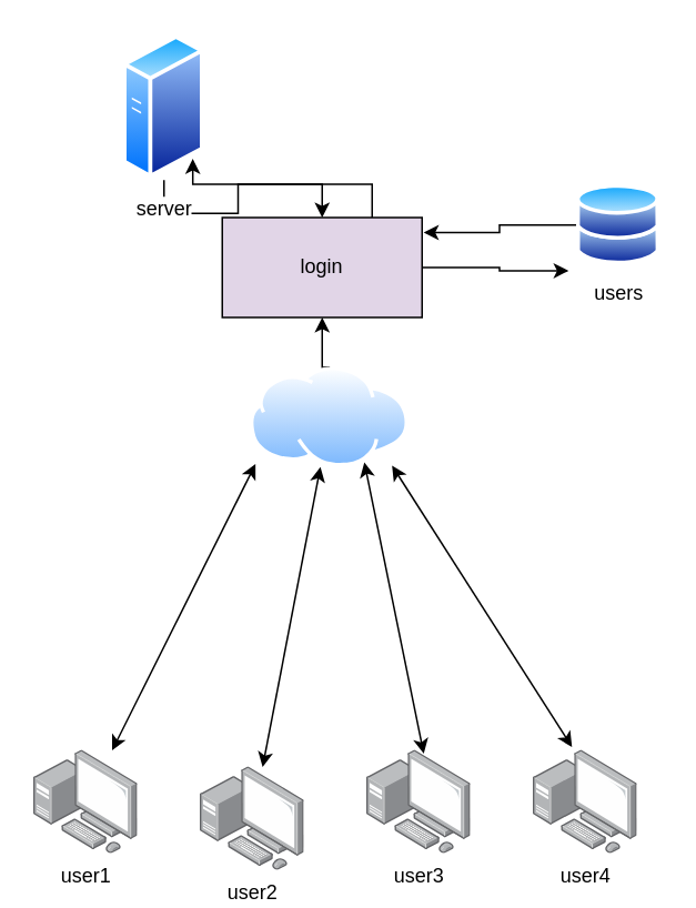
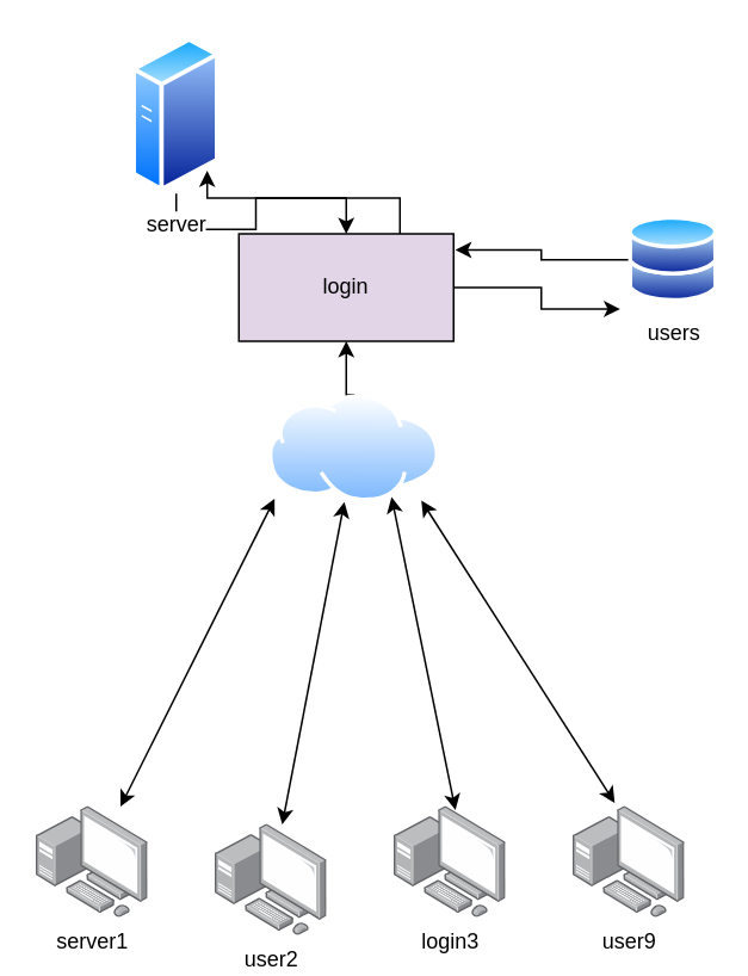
  <mxCell id="0" />
  <mxCell id="1" parent="0" />
  <mxCell id="2" style="edgeStyle=orthogonalEdgeStyle;rounded=0;orthogonalLoop=1;jettySize=auto;html=1;exitX=0.5;exitY=0;exitDx=0;exitDy=0;entryX=0.5;entryY=1;entryDx=0;entryDy=0;" edge="1" parent="1" source="3" target="16"><mxGeometry relative="1" as="geometry" /></mxCell>
  <mxCell id="3" value="" style="image;aspect=fixed;perimeter=ellipsePerimeter;html=1;align=center;shadow=0;dashed=0;spacingTop=3;image=img/lib/active_directory/internet_cloud.svg;" vertex="1" parent="1"><mxGeometry x="150" y="220" width="95.24" height="60" as="geometry" /></mxCell>
- <mxCell id="4" value="user1" style="image;points=[];aspect=fixed;html=1;align=center;shadow=0;dashed=0;image=img/lib/allied_telesis/computer_and_terminals/Personal_Computer_with_Server.svg;" vertex="1" parent="1"><mxGeometry x="20" y="450" width="62.4" height="62.4" as="geometry" /></mxCell>
+ <mxCell id="4" value="server1" style="image;points=[];aspect=fixed;html=1;align=center;shadow=0;dashed=0;image=img/lib/allied_telesis/computer_and_terminals/Personal_Computer_with_Server.svg;" vertex="1" parent="1"><mxGeometry x="20" y="450" width="62.4" height="62.4" as="geometry" /></mxCell>
  <mxCell id="5" value="user2" style="image;points=[];aspect=fixed;html=1;align=center;shadow=0;dashed=0;image=img/lib/allied_telesis/computer_and_terminals/Personal_Computer_with_Server.svg;" vertex="1" parent="1"><mxGeometry x="120" y="460" width="62.4" height="62.4" as="geometry" /></mxCell>
- <mxCell id="6" value="user3" style="image;points=[];aspect=fixed;html=1;align=center;shadow=0;dashed=0;image=img/lib/allied_telesis/computer_and_terminals/Personal_Computer_with_Server.svg;" vertex="1" parent="1"><mxGeometry x="220" y="450" width="62.4" height="62.4" as="geometry" /></mxCell>
- <mxCell id="7" value="user4" style="image;points=[];aspect=fixed;html=1;align=center;shadow=0;dashed=0;image=img/lib/allied_telesis/computer_and_terminals/Personal_Computer_with_Server.svg;" vertex="1" parent="1"><mxGeometry x="320" y="450" width="62.4" height="62.4" as="geometry" /></mxCell>
+ <mxCell id="6" value="login3" style="image;points=[];aspect=fixed;html=1;align=center;shadow=0;dashed=0;image=img/lib/allied_telesis/computer_and_terminals/Personal_Computer_with_Server.svg;" vertex="1" parent="1"><mxGeometry x="220" y="450" width="62.4" height="62.4" as="geometry" /></mxCell>
+ <mxCell id="7" value="user9" style="image;points=[];aspect=fixed;html=1;align=center;shadow=0;dashed=0;image=img/lib/allied_telesis/computer_and_terminals/Personal_Computer_with_Server.svg;" vertex="1" parent="1"><mxGeometry x="320" y="450" width="62.4" height="62.4" as="geometry" /></mxCell>
  <mxCell id="8" value="" style="endArrow=classic;startArrow=classic;html=1;rounded=0;entryX=0.031;entryY=0.967;entryDx=0;entryDy=0;entryPerimeter=0;" edge="1" parent="1" source="4" target="3"><mxGeometry width="50" height="50" relative="1" as="geometry"><mxPoint x="60" y="450" as="sourcePoint" /><mxPoint x="110" y="400" as="targetPoint" /></mxGeometry></mxCell>
  <mxCell id="9" value="" style="endArrow=classic;startArrow=classic;html=1;rounded=0;" edge="1" parent="1" source="5" target="3"><mxGeometry width="50" height="50" relative="1" as="geometry"><mxPoint x="150" y="410" as="sourcePoint" /><mxPoint x="200" y="360" as="targetPoint" /></mxGeometry></mxCell>
  <mxCell id="10" value="" style="endArrow=classic;startArrow=classic;html=1;rounded=0;entryX=0.75;entryY=1;entryDx=0;entryDy=0;exitX=0.545;exitY=0.032;exitDx=0;exitDy=0;exitPerimeter=0;" edge="1" parent="1" source="6" target="3"><mxGeometry width="50" height="50" relative="1" as="geometry"><mxPoint x="230" y="380" as="sourcePoint" /><mxPoint x="280" y="330" as="targetPoint" /></mxGeometry></mxCell>
  <mxCell id="11" value="" style="endArrow=classic;startArrow=classic;html=1;rounded=0;entryX=0.892;entryY=0.983;entryDx=0;entryDy=0;entryPerimeter=0;exitX=0.369;exitY=-0.032;exitDx=0;exitDy=0;exitPerimeter=0;" edge="1" parent="1" source="7" target="3"><mxGeometry width="50" height="50" relative="1" as="geometry"><mxPoint x="300" y="380" as="sourcePoint" /><mxPoint x="350" y="330" as="targetPoint" /></mxGeometry></mxCell>
  <mxCell id="12" style="edgeStyle=orthogonalEdgeStyle;rounded=0;orthogonalLoop=1;jettySize=auto;html=1;exitX=0;exitY=0.5;exitDx=0;exitDy=0;entryX=1.008;entryY=0.15;entryDx=0;entryDy=0;entryPerimeter=0;" edge="1" parent="1" source="13" target="16"><mxGeometry relative="1" as="geometry" /></mxCell>
- <mxCell id="13" value="users" style="image;aspect=fixed;perimeter=ellipsePerimeter;html=1;align=center;shadow=0;dashed=0;spacingTop=3;image=img/lib/active_directory/databases.svg;" vertex="1" parent="1"><mxGeometry x="346" y="110" width="50" height="49" as="geometry" /></mxCell>
+ <mxCell id="13" value="users" style="image;aspect=fixed;perimeter=ellipsePerimeter;html=1;align=center;shadow=0;dashed=0;spacingTop=3;image=img/lib/active_directory/databases.svg;" vertex="1" parent="1"><mxGeometry x="351" y="120" width="50" height="49" as="geometry" /></mxCell>
  <mxCell id="14" style="edgeStyle=orthogonalEdgeStyle;rounded=0;orthogonalLoop=1;jettySize=auto;html=1;exitX=1;exitY=0.5;exitDx=0;exitDy=0;entryX=-0.1;entryY=1.061;entryDx=0;entryDy=0;entryPerimeter=0;" edge="1" parent="1" source="16" target="13"><mxGeometry relative="1" as="geometry" /></mxCell>
  <mxCell id="15" style="edgeStyle=orthogonalEdgeStyle;rounded=0;orthogonalLoop=1;jettySize=auto;html=1;exitX=0.75;exitY=0;exitDx=0;exitDy=0;entryX=1;entryY=1;entryDx=0;entryDy=0;" edge="1" parent="1" source="16" target="18"><mxGeometry relative="1" as="geometry" /></mxCell>
  <mxCell id="16" value="login" style="rounded=0;whiteSpace=wrap;html=1;fillColor=#e1d5e7;" vertex="1" parent="1"><mxGeometry x="133" y="130" width="120" height="60" as="geometry" /></mxCell>
  <mxCell id="17" style="edgeStyle=orthogonalEdgeStyle;rounded=0;orthogonalLoop=1;jettySize=auto;html=1;exitX=0.5;exitY=1;exitDx=0;exitDy=0;" edge="1" parent="1" source="18" target="16"><mxGeometry relative="1" as="geometry" /></mxCell>
  <mxCell id="18" value="server" style="image;aspect=fixed;perimeter=ellipsePerimeter;html=1;align=center;shadow=0;dashed=0;spacingTop=3;image=img/lib/active_directory/generic_server.svg;" vertex="1" parent="1"><mxGeometry x="73.5" y="20" width="49" height="87.5" as="geometry" /></mxCell>
